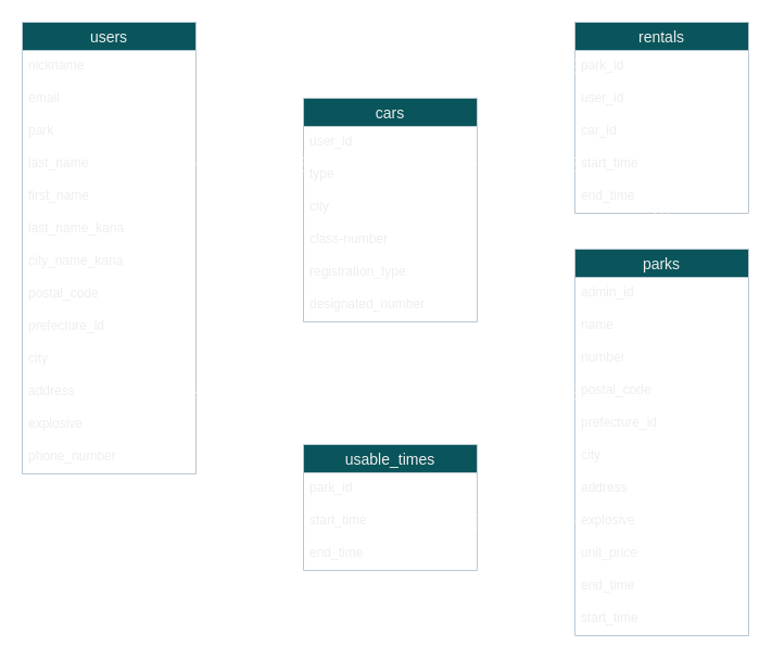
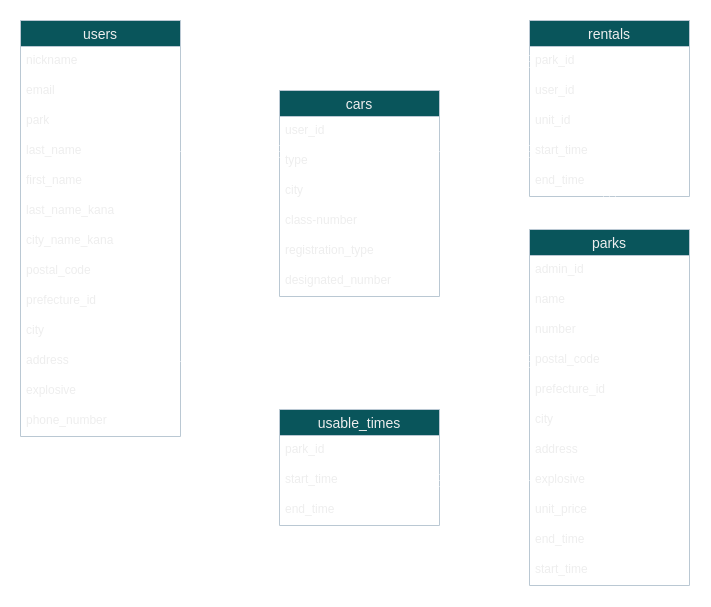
  <mxCell id="0" />
  <mxCell id="1" parent="0" />
  <mxCell id="2" value="users" style="swimlane;fontStyle=0;childLayout=stackLayout;horizontal=1;startSize=26;horizontalStack=0;resizeParent=1;resizeParentMax=0;resizeLast=0;collapsible=1;marginBottom=0;align=center;fontSize=14;labelBorderColor=none;fillColor=#09555B;strokeColor=#BAC8D3;fontColor=#EEEEEE;" parent="1" vertex="1"><mxGeometry x="20" y="20" width="160" height="416" as="geometry"><mxRectangle x="140" y="110" width="50" height="26" as="alternateBounds" /></mxGeometry></mxCell>
  <mxCell id="3" value="nickname" style="text;strokeColor=none;fillColor=none;spacingLeft=4;spacingRight=4;overflow=hidden;rotatable=0;points=[[0,0.5],[1,0.5]];portConstraint=eastwest;fontSize=12;labelBorderColor=none;fontColor=#EEEEEE;" parent="2" vertex="1"><mxGeometry y="26" width="160" height="30" as="geometry" /></mxCell>
  <mxCell id="4" value="email" style="text;strokeColor=none;fillColor=none;spacingLeft=4;spacingRight=4;overflow=hidden;rotatable=0;points=[[0,0.5],[1,0.5]];portConstraint=eastwest;fontSize=12;labelBorderColor=none;fontColor=#EEEEEE;" parent="2" vertex="1"><mxGeometry y="56" width="160" height="30" as="geometry" /></mxCell>
  <mxCell id="5" value="park" style="text;strokeColor=none;fillColor=none;spacingLeft=4;spacingRight=4;overflow=hidden;rotatable=0;points=[[0,0.5],[1,0.5]];portConstraint=eastwest;fontSize=12;labelBorderColor=none;fontColor=#EEEEEE;" parent="2" vertex="1"><mxGeometry y="86" width="160" height="30" as="geometry" /></mxCell>
  <mxCell id="6" value="last_name" style="text;strokeColor=none;fillColor=none;spacingLeft=4;spacingRight=4;overflow=hidden;rotatable=0;points=[[0,0.5],[1,0.5]];portConstraint=eastwest;fontSize=12;labelBorderColor=none;fontColor=#EEEEEE;" parent="2" vertex="1"><mxGeometry y="116" width="160" height="30" as="geometry" /></mxCell>
  <mxCell id="7" value="first_name" style="text;strokeColor=none;fillColor=none;spacingLeft=4;spacingRight=4;overflow=hidden;rotatable=0;points=[[0,0.5],[1,0.5]];portConstraint=eastwest;fontSize=12;labelBorderColor=none;fontColor=#EEEEEE;" parent="2" vertex="1"><mxGeometry y="146" width="160" height="30" as="geometry" /></mxCell>
  <mxCell id="8" value="last_name_kana" style="text;strokeColor=none;fillColor=none;spacingLeft=4;spacingRight=4;overflow=hidden;rotatable=0;points=[[0,0.5],[1,0.5]];portConstraint=eastwest;fontSize=12;labelBorderColor=none;fontColor=#EEEEEE;" parent="2" vertex="1"><mxGeometry y="176" width="160" height="30" as="geometry" /></mxCell>
  <mxCell id="9" value="city_name_kana" style="text;strokeColor=none;fillColor=none;spacingLeft=4;spacingRight=4;overflow=hidden;rotatable=0;points=[[0,0.5],[1,0.5]];portConstraint=eastwest;fontSize=12;labelBorderColor=none;fontColor=#EEEEEE;" parent="2" vertex="1"><mxGeometry y="206" width="160" height="30" as="geometry" /></mxCell>
  <mxCell id="10" value="postal_code" style="text;strokeColor=none;fillColor=none;spacingLeft=4;spacingRight=4;overflow=hidden;rotatable=0;points=[[0,0.5],[1,0.5]];portConstraint=eastwest;fontSize=12;labelBorderColor=none;fontColor=#EEEEEE;" parent="2" vertex="1"><mxGeometry y="236" width="160" height="30" as="geometry" /></mxCell>
  <mxCell id="11" value="prefecture_id" style="text;strokeColor=none;fillColor=none;spacingLeft=4;spacingRight=4;overflow=hidden;rotatable=0;points=[[0,0.5],[1,0.5]];portConstraint=eastwest;fontSize=12;labelBorderColor=none;fontColor=#EEEEEE;" parent="2" vertex="1"><mxGeometry y="266" width="160" height="30" as="geometry" /></mxCell>
  <mxCell id="12" value="city" style="text;strokeColor=none;fillColor=none;spacingLeft=4;spacingRight=4;overflow=hidden;rotatable=0;points=[[0,0.5],[1,0.5]];portConstraint=eastwest;fontSize=12;labelBorderColor=none;fontColor=#EEEEEE;" parent="2" vertex="1"><mxGeometry y="296" width="160" height="30" as="geometry" /></mxCell>
  <mxCell id="13" value="address" style="text;strokeColor=none;fillColor=none;spacingLeft=4;spacingRight=4;overflow=hidden;rotatable=0;points=[[0,0.5],[1,0.5]];portConstraint=eastwest;fontSize=12;labelBorderColor=none;fontColor=#EEEEEE;" parent="2" vertex="1"><mxGeometry y="326" width="160" height="30" as="geometry" /></mxCell>
  <mxCell id="14" value="explosive" style="text;strokeColor=none;fillColor=none;spacingLeft=4;spacingRight=4;overflow=hidden;rotatable=0;points=[[0,0.5],[1,0.5]];portConstraint=eastwest;fontSize=12;labelBorderColor=none;fontColor=#EEEEEE;" parent="2" vertex="1"><mxGeometry y="356" width="160" height="30" as="geometry" /></mxCell>
  <mxCell id="15" value="phone_number" style="text;strokeColor=none;fillColor=none;spacingLeft=4;spacingRight=4;overflow=hidden;rotatable=0;points=[[0,0.5],[1,0.5]];portConstraint=eastwest;fontSize=12;labelBorderColor=none;fontColor=#EEEEEE;" parent="2" vertex="1"><mxGeometry y="386" width="160" height="30" as="geometry" /></mxCell>
  <mxCell id="16" value="rentals" style="swimlane;fontStyle=0;childLayout=stackLayout;horizontal=1;startSize=26;horizontalStack=0;resizeParent=1;resizeParentMax=0;resizeLast=0;collapsible=1;marginBottom=0;align=center;fontSize=14;labelBorderColor=none;fillColor=#09555B;strokeColor=#BAC8D3;fontColor=#EEEEEE;" parent="1" vertex="1"><mxGeometry x="529" y="20" width="160" height="176" as="geometry"><mxRectangle x="140" y="110" width="50" height="26" as="alternateBounds" /></mxGeometry></mxCell>
  <mxCell id="17" value="park_id" style="text;strokeColor=none;fillColor=none;spacingLeft=4;spacingRight=4;overflow=hidden;rotatable=0;points=[[0,0.5],[1,0.5]];portConstraint=eastwest;fontSize=12;labelBorderColor=none;fontColor=#EEEEEE;" parent="16" vertex="1"><mxGeometry y="26" width="160" height="30" as="geometry" /></mxCell>
  <mxCell id="18" value="user_id" style="text;strokeColor=none;fillColor=none;spacingLeft=4;spacingRight=4;overflow=hidden;rotatable=0;points=[[0,0.5],[1,0.5]];portConstraint=eastwest;fontSize=12;labelBorderColor=none;fontColor=#EEEEEE;" parent="16" vertex="1"><mxGeometry y="56" width="160" height="30" as="geometry" /></mxCell>
- <mxCell id="19" value="car_id" style="text;strokeColor=none;fillColor=none;spacingLeft=4;spacingRight=4;overflow=hidden;rotatable=0;points=[[0,0.5],[1,0.5]];portConstraint=eastwest;fontSize=12;labelBorderColor=none;fontColor=#EEEEEE;" parent="16" vertex="1"><mxGeometry y="86" width="160" height="30" as="geometry" /></mxCell>
+ <mxCell id="19" value="unit_id" style="text;strokeColor=none;fillColor=none;spacingLeft=4;spacingRight=4;overflow=hidden;rotatable=0;points=[[0,0.5],[1,0.5]];portConstraint=eastwest;fontSize=12;labelBorderColor=none;fontColor=#EEEEEE;" parent="16" vertex="1"><mxGeometry y="86" width="160" height="30" as="geometry" /></mxCell>
  <mxCell id="20" value="start_time" style="text;strokeColor=none;fillColor=none;spacingLeft=4;spacingRight=4;overflow=hidden;rotatable=0;points=[[0,0.5],[1,0.5]];portConstraint=eastwest;fontSize=12;labelBorderColor=none;fontColor=#EEEEEE;" parent="16" vertex="1"><mxGeometry y="116" width="160" height="30" as="geometry" /></mxCell>
  <mxCell id="21" value="end_time" style="text;strokeColor=none;fillColor=none;spacingLeft=4;spacingRight=4;overflow=hidden;rotatable=0;points=[[0,0.5],[1,0.5]];portConstraint=eastwest;fontSize=12;labelBorderColor=none;fontColor=#EEEEEE;" parent="16" vertex="1"><mxGeometry y="146" width="160" height="30" as="geometry" /></mxCell>
  <mxCell id="22" style="edgeStyle=orthogonalEdgeStyle;rounded=0;orthogonalLoop=1;jettySize=auto;html=1;endArrow=ERone;endFill=0;startArrow=ERoneToMany;startFill=0;fillColor=#cce5ff;strokeColor=#FFFFFF;endSize=10;startSize=10;" parent="16" source="21" edge="1"><mxGeometry relative="1" as="geometry"><mxPoint x="70" y="190" as="sourcePoint" /><mxPoint x="80" y="210" as="targetPoint" /><Array as="points"><mxPoint x="80" y="200" /><mxPoint x="80" y="200" /></Array></mxGeometry></mxCell>
  <mxCell id="23" value="parks" style="swimlane;fontStyle=0;childLayout=stackLayout;horizontal=1;startSize=26;horizontalStack=0;resizeParent=1;resizeParentMax=0;resizeLast=0;collapsible=1;marginBottom=0;align=center;fontSize=14;labelBorderColor=none;fillColor=#09555B;strokeColor=#BAC8D3;fontColor=#EEEEEE;" parent="1" vertex="1"><mxGeometry x="529" y="229" width="160" height="356" as="geometry"><mxRectangle x="140" y="110" width="50" height="26" as="alternateBounds" /></mxGeometry></mxCell>
  <mxCell id="24" value="admin_id" style="text;strokeColor=none;fillColor=none;spacingLeft=4;spacingRight=4;overflow=hidden;rotatable=0;points=[[0,0.5],[1,0.5]];portConstraint=eastwest;fontSize=12;labelBorderColor=none;fontColor=#EEEEEE;" parent="23" vertex="1"><mxGeometry y="26" width="160" height="30" as="geometry" /></mxCell>
  <mxCell id="25" value="name" style="text;strokeColor=none;fillColor=none;spacingLeft=4;spacingRight=4;overflow=hidden;rotatable=0;points=[[0,0.5],[1,0.5]];portConstraint=eastwest;fontSize=12;labelBorderColor=none;fontColor=#EEEEEE;" parent="23" vertex="1"><mxGeometry y="56" width="160" height="30" as="geometry" /></mxCell>
  <mxCell id="26" value="number" style="text;strokeColor=none;fillColor=none;spacingLeft=4;spacingRight=4;overflow=hidden;rotatable=0;points=[[0,0.5],[1,0.5]];portConstraint=eastwest;fontSize=12;labelBorderColor=none;fontColor=#EEEEEE;" parent="23" vertex="1"><mxGeometry y="86" width="160" height="30" as="geometry" /></mxCell>
  <mxCell id="27" value="postal_code" style="text;strokeColor=none;fillColor=none;spacingLeft=4;spacingRight=4;overflow=hidden;rotatable=0;points=[[0,0.5],[1,0.5]];portConstraint=eastwest;fontSize=12;labelBorderColor=none;fontColor=#EEEEEE;" parent="23" vertex="1"><mxGeometry y="116" width="160" height="30" as="geometry" /></mxCell>
  <mxCell id="28" value="prefecture_id" style="text;strokeColor=none;fillColor=none;spacingLeft=4;spacingRight=4;overflow=hidden;rotatable=0;points=[[0,0.5],[1,0.5]];portConstraint=eastwest;fontSize=12;labelBorderColor=none;fontColor=#EEEEEE;" parent="23" vertex="1"><mxGeometry y="146" width="160" height="30" as="geometry" /></mxCell>
  <mxCell id="29" value="city" style="text;strokeColor=none;fillColor=none;spacingLeft=4;spacingRight=4;overflow=hidden;rotatable=0;points=[[0,0.5],[1,0.5]];portConstraint=eastwest;fontSize=12;labelBorderColor=none;fontColor=#EEEEEE;" parent="23" vertex="1"><mxGeometry y="176" width="160" height="30" as="geometry" /></mxCell>
  <mxCell id="30" value="address" style="text;strokeColor=none;fillColor=none;spacingLeft=4;spacingRight=4;overflow=hidden;rotatable=0;points=[[0,0.5],[1,0.5]];portConstraint=eastwest;fontSize=12;labelBorderColor=none;fontColor=#EEEEEE;" parent="23" vertex="1"><mxGeometry y="206" width="160" height="30" as="geometry" /></mxCell>
  <mxCell id="31" value="explosive" style="text;strokeColor=none;fillColor=none;spacingLeft=4;spacingRight=4;overflow=hidden;rotatable=0;points=[[0,0.5],[1,0.5]];portConstraint=eastwest;fontSize=12;labelBorderColor=none;fontColor=#EEEEEE;" parent="23" vertex="1"><mxGeometry y="236" width="160" height="30" as="geometry" /></mxCell>
  <mxCell id="32" value="unit_price" style="text;strokeColor=none;fillColor=none;spacingLeft=4;spacingRight=4;overflow=hidden;rotatable=0;points=[[0,0.5],[1,0.5]];portConstraint=eastwest;fontSize=12;labelBorderColor=none;fontColor=#EEEEEE;" parent="23" vertex="1"><mxGeometry y="266" width="160" height="30" as="geometry" /></mxCell>
  <mxCell id="33" value="end_time" style="text;strokeColor=none;fillColor=none;spacingLeft=4;spacingRight=4;overflow=hidden;rotatable=0;points=[[0,0.5],[1,0.5]];portConstraint=eastwest;fontSize=12;labelBorderColor=none;fontColor=#EEEEEE;" parent="23" vertex="1"><mxGeometry y="296" width="160" height="30" as="geometry" /></mxCell>
  <mxCell id="34" value="start_time" style="text;strokeColor=none;fillColor=none;spacingLeft=4;spacingRight=4;overflow=hidden;rotatable=0;points=[[0,0.5],[1,0.5]];portConstraint=eastwest;fontSize=12;labelBorderColor=none;fontColor=#EEEEEE;" parent="23" vertex="1"><mxGeometry y="326" width="160" height="30" as="geometry" /></mxCell>
  <mxCell id="35" value="usable_times" style="swimlane;fontStyle=0;childLayout=stackLayout;horizontal=1;startSize=26;horizontalStack=0;resizeParent=1;resizeParentMax=0;resizeLast=0;collapsible=1;marginBottom=0;align=center;fontSize=14;labelBorderColor=none;fillColor=#09555B;strokeColor=#BAC8D3;fontColor=#EEEEEE;" parent="1" vertex="1"><mxGeometry x="279" y="409" width="160" height="116" as="geometry"><mxRectangle x="140" y="110" width="50" height="26" as="alternateBounds" /></mxGeometry></mxCell>
  <mxCell id="36" value="park_id" style="text;strokeColor=none;fillColor=none;spacingLeft=4;spacingRight=4;overflow=hidden;rotatable=0;points=[[0,0.5],[1,0.5]];portConstraint=eastwest;fontSize=12;labelBorderColor=none;fontColor=#EEEEEE;" parent="35" vertex="1"><mxGeometry y="26" width="160" height="30" as="geometry" /></mxCell>
  <mxCell id="37" value="start_time" style="text;strokeColor=none;fillColor=none;spacingLeft=4;spacingRight=4;overflow=hidden;rotatable=0;points=[[0,0.5],[1,0.5]];portConstraint=eastwest;fontSize=12;labelBorderColor=none;fontColor=#EEEEEE;" parent="35" vertex="1"><mxGeometry y="56" width="160" height="30" as="geometry" /></mxCell>
  <mxCell id="38" value="end_time" style="text;strokeColor=none;fillColor=none;spacingLeft=4;spacingRight=4;overflow=hidden;rotatable=0;points=[[0,0.5],[1,0.5]];portConstraint=eastwest;fontSize=12;labelBorderColor=none;fontColor=#EEEEEE;" parent="35" vertex="1"><mxGeometry y="86" width="160" height="30" as="geometry" /></mxCell>
  <mxCell id="39" value="cars" style="swimlane;fontStyle=0;childLayout=stackLayout;horizontal=1;startSize=26;horizontalStack=0;resizeParent=1;resizeParentMax=0;resizeLast=0;collapsible=1;marginBottom=0;align=center;fontSize=14;labelBorderColor=none;fillColor=#09555B;strokeColor=#BAC8D3;fontColor=#EEEEEE;" parent="1" vertex="1"><mxGeometry x="279" y="90" width="160" height="206" as="geometry"><mxRectangle x="140" y="110" width="50" height="26" as="alternateBounds" /></mxGeometry></mxCell>
  <mxCell id="40" value="user_id" style="text;strokeColor=none;fillColor=none;spacingLeft=4;spacingRight=4;overflow=hidden;rotatable=0;points=[[0,0.5],[1,0.5]];portConstraint=eastwest;fontSize=12;labelBorderColor=none;fontColor=#EEEEEE;" parent="39" vertex="1"><mxGeometry y="26" width="160" height="30" as="geometry" /></mxCell>
  <mxCell id="41" value="type" style="text;strokeColor=none;fillColor=none;spacingLeft=4;spacingRight=4;overflow=hidden;rotatable=0;points=[[0,0.5],[1,0.5]];portConstraint=eastwest;fontSize=12;labelBorderColor=none;fontColor=#EEEEEE;" parent="39" vertex="1"><mxGeometry y="56" width="160" height="30" as="geometry" /></mxCell>
  <mxCell id="42" value="city" style="text;strokeColor=none;fillColor=none;spacingLeft=4;spacingRight=4;overflow=hidden;rotatable=0;points=[[0,0.5],[1,0.5]];portConstraint=eastwest;fontSize=12;labelBorderColor=none;fontColor=#EEEEEE;" parent="39" vertex="1"><mxGeometry y="86" width="160" height="30" as="geometry" /></mxCell>
  <mxCell id="43" value="class-number" style="text;strokeColor=none;fillColor=none;spacingLeft=4;spacingRight=4;overflow=hidden;rotatable=0;points=[[0,0.5],[1,0.5]];portConstraint=eastwest;fontSize=12;labelBorderColor=none;fontColor=#EEEEEE;" parent="39" vertex="1"><mxGeometry y="116" width="160" height="30" as="geometry" /></mxCell>
  <mxCell id="44" value="registration_type" style="text;strokeColor=none;fillColor=none;spacingLeft=4;spacingRight=4;overflow=hidden;rotatable=0;points=[[0,0.5],[1,0.5]];portConstraint=eastwest;fontSize=12;labelBorderColor=none;fontColor=#EEEEEE;" parent="39" vertex="1"><mxGeometry y="146" width="160" height="30" as="geometry" /></mxCell>
  <mxCell id="45" value="designated_number" style="text;strokeColor=none;fillColor=none;spacingLeft=4;spacingRight=4;overflow=hidden;rotatable=0;points=[[0,0.5],[1,0.5]];portConstraint=eastwest;fontSize=12;labelBorderColor=none;fontColor=#EEEEEE;" parent="39" vertex="1"><mxGeometry y="176" width="160" height="30" as="geometry" /></mxCell>
  <mxCell id="46" style="edgeStyle=orthogonalEdgeStyle;rounded=0;orthogonalLoop=1;jettySize=auto;html=1;endArrow=ERone;endFill=0;startArrow=ERoneToMany;startFill=0;fillColor=#cce5ff;strokeColor=#FFFFFF;exitX=0;exitY=0.5;exitDx=0;exitDy=0;endSize=10;startSize=10;" parent="1" source="17" edge="1"><mxGeometry relative="1" as="geometry"><mxPoint x="259" y="140" as="sourcePoint" /><mxPoint x="181" y="61" as="targetPoint" /></mxGeometry></mxCell>
  <mxCell id="47" style="edgeStyle=orthogonalEdgeStyle;rounded=0;orthogonalLoop=1;jettySize=auto;html=1;endArrow=ERone;endFill=0;startArrow=ERoneToMany;startFill=0;fillColor=#cce5ff;strokeColor=#FFFFFF;exitX=0;exitY=0.3;exitDx=0;exitDy=0;exitPerimeter=0;endSize=10;startSize=10;" parent="1" edge="1"><mxGeometry relative="1" as="geometry"><mxPoint x="279" y="151" as="sourcePoint" /><mxPoint x="180" y="151" as="targetPoint" /><Array as="points"><mxPoint x="180" y="151" /></Array></mxGeometry></mxCell>
  <mxCell id="48" style="edgeStyle=orthogonalEdgeStyle;rounded=0;orthogonalLoop=1;jettySize=auto;html=1;endArrow=ERone;endFill=0;startArrow=ERoneToMany;startFill=0;fillColor=#cce5ff;strokeColor=#FFFFFF;endSize=10;startSize=10;entryX=0;entryY=0.5;entryDx=0;entryDy=0;exitX=1;exitY=0.5;exitDx=0;exitDy=0;" parent="1" source="37" target="31" edge="1"><mxGeometry relative="1" as="geometry"><mxPoint x="489" y="530" as="sourcePoint" /><mxPoint x="528" y="450" as="targetPoint" /><Array as="points"><mxPoint x="449" y="480" /><mxPoint x="449" y="480" /></Array></mxGeometry></mxCell>
  <mxCell id="49" style="edgeStyle=orthogonalEdgeStyle;rounded=0;orthogonalLoop=1;jettySize=auto;html=1;endArrow=ERone;endFill=0;startArrow=ERoneToMany;startFill=0;fillColor=#cce5ff;strokeColor=#FFFFFF;exitX=0;exitY=0.5;exitDx=0;exitDy=0;entryX=1;entryY=0.167;entryDx=0;entryDy=0;entryPerimeter=0;endSize=10;startSize=10;" parent="1" source="20" target="41" edge="1"><mxGeometry relative="1" as="geometry"><mxPoint x="258.64" y="169.65" as="sourcePoint" /><mxPoint x="169" y="140" as="targetPoint" /></mxGeometry></mxCell>
  <mxCell id="50" style="edgeStyle=orthogonalEdgeStyle;rounded=0;orthogonalLoop=1;jettySize=auto;html=1;endArrow=ERone;endFill=0;startArrow=ERoneToMany;startFill=0;fillColor=#cce5ff;strokeColor=#FFFFFF;endSize=10;startSize=10;" parent="1" target="13" edge="1"><mxGeometry relative="1" as="geometry"><mxPoint x="529" y="361" as="sourcePoint" /><mxPoint x="509" y="170" as="targetPoint" /></mxGeometry></mxCell>
